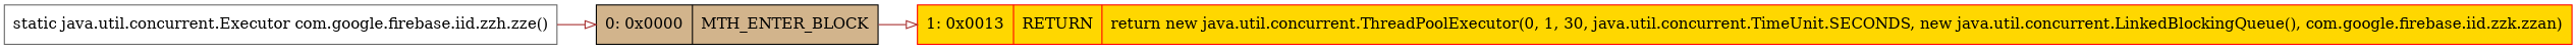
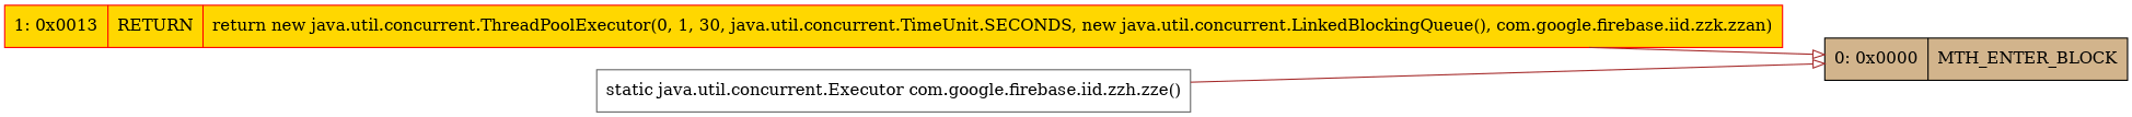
  digraph {
    rankdir=LR
    node [shape=record style=filled]
    edge [color=brown arrowhead=onormal]
    n1 [label="{0\:\ 0x0000|MTH_ENTER_BLOCK\l}" fillcolor=tan color=black]
    n2 [label="{1\:\ 0x0013|RETURN\l|return new java.util.concurrent.ThreadPoolExecutor(0, 1, 30, java.util.concurrent.TimeUnit.SECONDS, new java.util.concurrent.LinkedBlockingQueue(), com.google.firebase.iid.zzk.zzan)\l}" fillcolor=gold color=red]
    n3 [label="{static java.util.concurrent.Executor com.google.firebase.iid.zzh.zze() }" fillcolor=white color=gray40]
-   n1 -> n2
+   n2 -> n1
    n3 -> n1
  }
